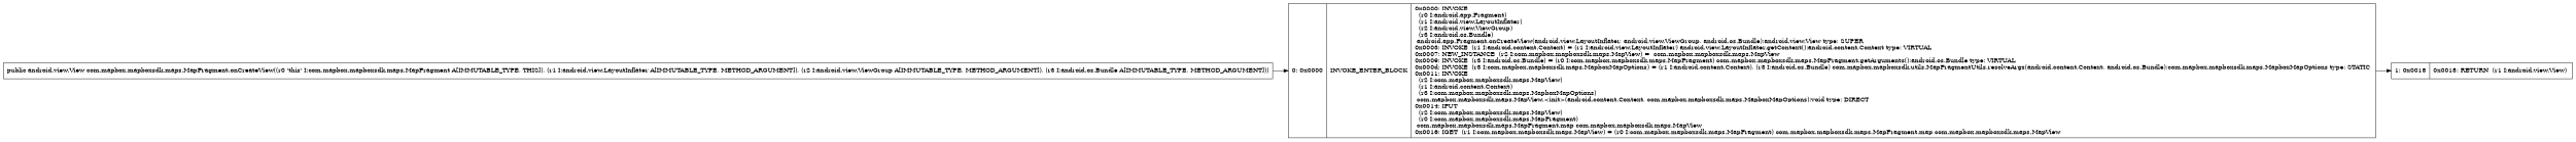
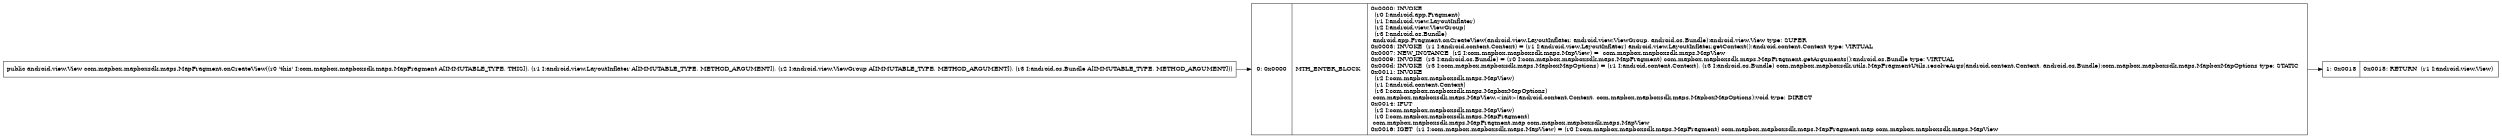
  digraph {
    rankdir=LR
    fontname="DejaVu Serif"
    node [shape=record fontname="DejaVu Serif"]
    edge [fontname="DejaVu Serif"]
-   n1 [label="{0\:\ 0x0000|INVOKE_ENTER_BLOCK\l|0x0000: INVOKE  \l  (r0 I:android.app.Fragment)\l  (r1 I:android.view.LayoutInflater)\l  (r2 I:android.view.ViewGroup)\l  (r3 I:android.os.Bundle)\l android.app.Fragment.onCreateView(android.view.LayoutInflater, android.view.ViewGroup, android.os.Bundle):android.view.View type: SUPER \l0x0003: INVOKE  (r1 I:android.content.Context) = (r1 I:android.view.LayoutInflater) android.view.LayoutInflater.getContext():android.content.Context type: VIRTUAL \l0x0007: NEW_INSTANCE  (r2 I:com.mapbox.mapboxsdk.maps.MapView) =  com.mapbox.mapboxsdk.maps.MapView \l0x0009: INVOKE  (r3 I:android.os.Bundle) = (r0 I:com.mapbox.mapboxsdk.maps.MapFragment) com.mapbox.mapboxsdk.maps.MapFragment.getArguments():android.os.Bundle type: VIRTUAL \l0x000d: INVOKE  (r3 I:com.mapbox.mapboxsdk.maps.MapboxMapOptions) = (r1 I:android.content.Context), (r3 I:android.os.Bundle) com.mapbox.mapboxsdk.utils.MapFragmentUtils.resolveArgs(android.content.Context, android.os.Bundle):com.mapbox.mapboxsdk.maps.MapboxMapOptions type: STATIC \l0x0011: INVOKE  \l  (r2 I:com.mapbox.mapboxsdk.maps.MapView)\l  (r1 I:android.content.Context)\l  (r3 I:com.mapbox.mapboxsdk.maps.MapboxMapOptions)\l com.mapbox.mapboxsdk.maps.MapView.\<init\>(android.content.Context, com.mapbox.mapboxsdk.maps.MapboxMapOptions):void type: DIRECT \l0x0014: IPUT  \l  (r2 I:com.mapbox.mapboxsdk.maps.MapView)\l  (r0 I:com.mapbox.mapboxsdk.maps.MapFragment)\l com.mapbox.mapboxsdk.maps.MapFragment.map com.mapbox.mapboxsdk.maps.MapView \l0x0016: IGET  (r1 I:com.mapbox.mapboxsdk.maps.MapView) = (r0 I:com.mapbox.mapboxsdk.maps.MapFragment) com.mapbox.mapboxsdk.maps.MapFragment.map com.mapbox.mapboxsdk.maps.MapView \l}"]
+   n1 [label="{0\:\ 0x0000|MTH_ENTER_BLOCK\l|0x0000: INVOKE  \l  (r0 I:android.app.Fragment)\l  (r1 I:android.view.LayoutInflater)\l  (r2 I:android.view.ViewGroup)\l  (r3 I:android.os.Bundle)\l android.app.Fragment.onCreateView(android.view.LayoutInflater, android.view.ViewGroup, android.os.Bundle):android.view.View type: SUPER \l0x0003: INVOKE  (r1 I:android.content.Context) = (r1 I:android.view.LayoutInflater) android.view.LayoutInflater.getContext():android.content.Context type: VIRTUAL \l0x0007: NEW_INSTANCE  (r2 I:com.mapbox.mapboxsdk.maps.MapView) =  com.mapbox.mapboxsdk.maps.MapView \l0x0009: INVOKE  (r3 I:android.os.Bundle) = (r0 I:com.mapbox.mapboxsdk.maps.MapFragment) com.mapbox.mapboxsdk.maps.MapFragment.getArguments():android.os.Bundle type: VIRTUAL \l0x000d: INVOKE  (r3 I:com.mapbox.mapboxsdk.maps.MapboxMapOptions) = (r1 I:android.content.Context), (r3 I:android.os.Bundle) com.mapbox.mapboxsdk.utils.MapFragmentUtils.resolveArgs(android.content.Context, android.os.Bundle):com.mapbox.mapboxsdk.maps.MapboxMapOptions type: STATIC \l0x0011: INVOKE  \l  (r2 I:com.mapbox.mapboxsdk.maps.MapView)\l  (r1 I:android.content.Context)\l  (r3 I:com.mapbox.mapboxsdk.maps.MapboxMapOptions)\l com.mapbox.mapboxsdk.maps.MapView.\<init\>(android.content.Context, com.mapbox.mapboxsdk.maps.MapboxMapOptions):void type: DIRECT \l0x0014: IPUT  \l  (r2 I:com.mapbox.mapboxsdk.maps.MapView)\l  (r0 I:com.mapbox.mapboxsdk.maps.MapFragment)\l com.mapbox.mapboxsdk.maps.MapFragment.map com.mapbox.mapboxsdk.maps.MapView \l0x0016: IGET  (r1 I:com.mapbox.mapboxsdk.maps.MapView) = (r0 I:com.mapbox.mapboxsdk.maps.MapFragment) com.mapbox.mapboxsdk.maps.MapFragment.map com.mapbox.mapboxsdk.maps.MapView \l}"]
    n2 [label="{1\:\ 0x0018|0x0018: RETURN  (r1 I:android.view.View) \l}"]
    n3 [label="{public android.view.View com.mapbox.mapboxsdk.maps.MapFragment.onCreateView((r0 'this' I:com.mapbox.mapboxsdk.maps.MapFragment A[IMMUTABLE_TYPE, THIS]), (r1 I:android.view.LayoutInflater A[IMMUTABLE_TYPE, METHOD_ARGUMENT]), (r2 I:android.view.ViewGroup A[IMMUTABLE_TYPE, METHOD_ARGUMENT]), (r3 I:android.os.Bundle A[IMMUTABLE_TYPE, METHOD_ARGUMENT])) }"]
    n1 -> n2
    n3 -> n1
  }
